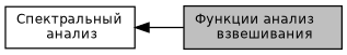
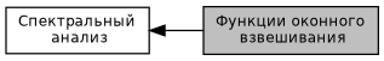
  digraph {
    rankdir=LR
    node [color=black fontname=Helvetica fontsize=10 shape=record style=filled]
    n1 [fillcolor=white height=0.2 label="Спектральный\l анализ" width=0.4]
-   n2 [fillcolor=grey75 fontcolor=black height=0.2 label="Функции анализ\l взвешивания" width=0.4]
+   n2 [fillcolor=grey75 fontcolor=black height=0.2 label="Функции оконного\l взвешивания" width=0.4]
    n1 -> n2 [dir=back fontname=Helvetica fontsize=10 labelfontname=Helvetica labelfontsize=10 shape=plaintext style=solid]
  }
